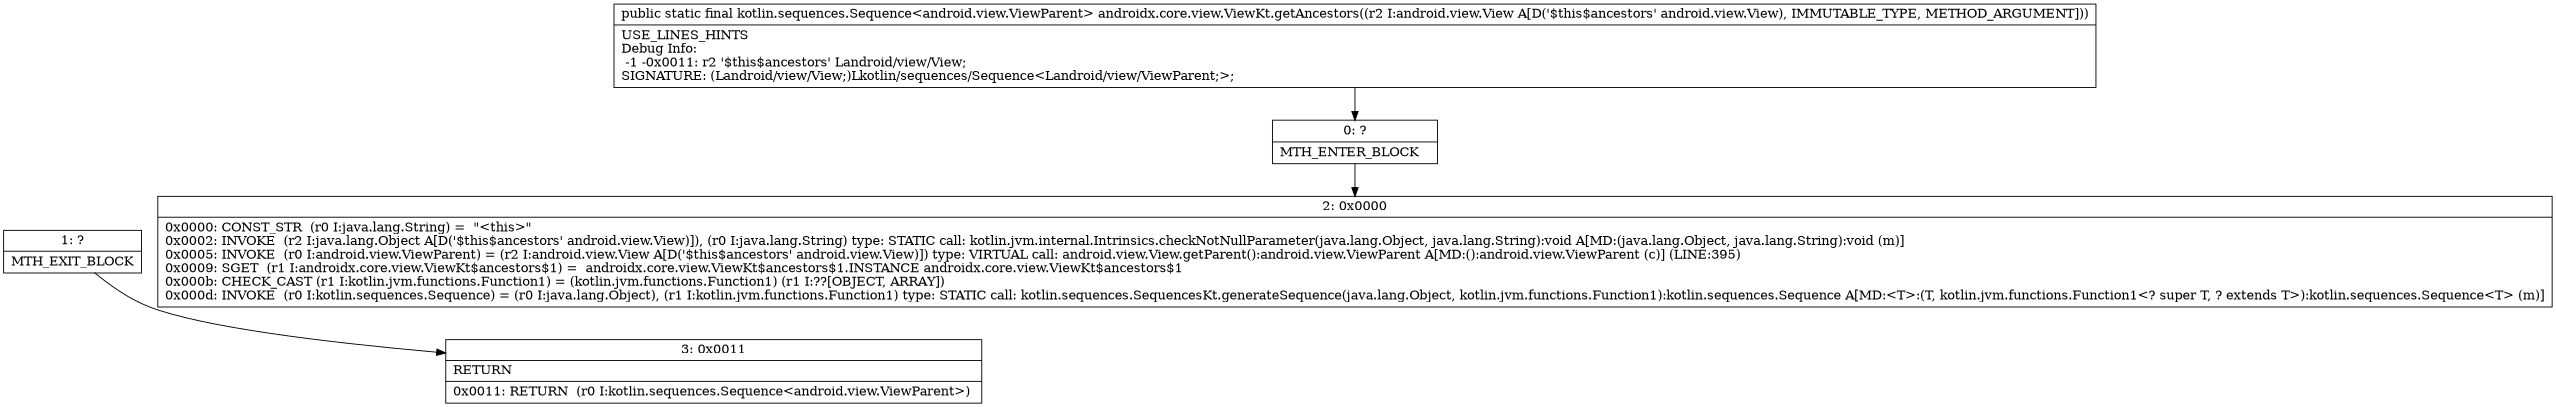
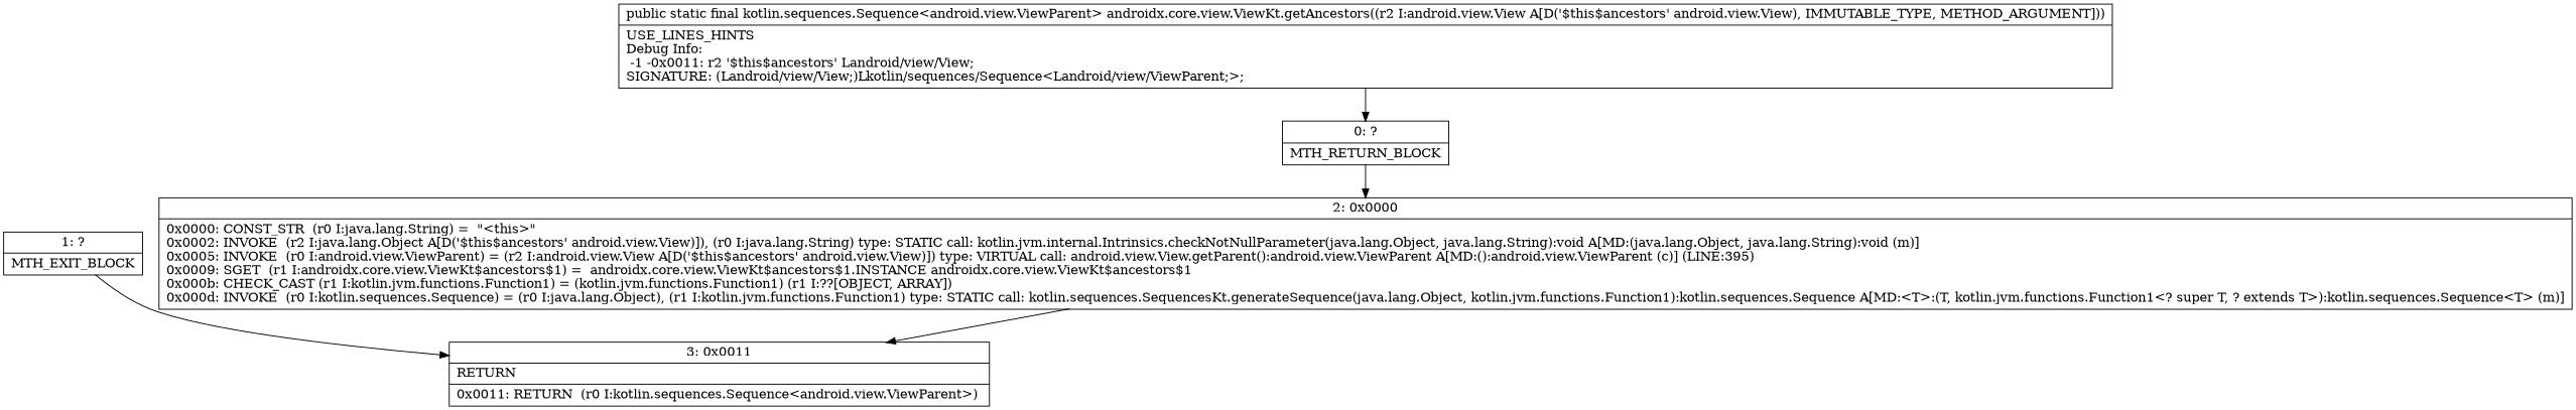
  digraph {
    node [shape=record]
-   n1 [label="{0\:\ ?|MTH_ENTER_BLOCK\l}"]
+   n1 [label="{0\:\ ?|MTH_RETURN_BLOCK\l}"]
    n2 [label="{2\:\ 0x0000|0x0000: CONST_STR  (r0 I:java.lang.String) =  \"\<this\>\" \l0x0002: INVOKE  (r2 I:java.lang.Object A[D('$this$ancestors' android.view.View)]), (r0 I:java.lang.String) type: STATIC call: kotlin.jvm.internal.Intrinsics.checkNotNullParameter(java.lang.Object, java.lang.String):void A[MD:(java.lang.Object, java.lang.String):void (m)]\l0x0005: INVOKE  (r0 I:android.view.ViewParent) = (r2 I:android.view.View A[D('$this$ancestors' android.view.View)]) type: VIRTUAL call: android.view.View.getParent():android.view.ViewParent A[MD:():android.view.ViewParent (c)] (LINE:395)\l0x0009: SGET  (r1 I:androidx.core.view.ViewKt$ancestors$1) =  androidx.core.view.ViewKt$ancestors$1.INSTANCE androidx.core.view.ViewKt$ancestors$1 \l0x000b: CHECK_CAST (r1 I:kotlin.jvm.functions.Function1) = (kotlin.jvm.functions.Function1) (r1 I:??[OBJECT, ARRAY]) \l0x000d: INVOKE  (r0 I:kotlin.sequences.Sequence) = (r0 I:java.lang.Object), (r1 I:kotlin.jvm.functions.Function1) type: STATIC call: kotlin.sequences.SequencesKt.generateSequence(java.lang.Object, kotlin.jvm.functions.Function1):kotlin.sequences.Sequence A[MD:\<T\>:(T, kotlin.jvm.functions.Function1\<? super T, ? extends T\>):kotlin.sequences.Sequence\<T\> (m)]\l}"]
    n3 [label="{3\:\ 0x0011|RETURN\l|0x0011: RETURN  (r0 I:kotlin.sequences.Sequence\<android.view.ViewParent\>) \l}"]
    n4 [label="{1\:\ ?|MTH_EXIT_BLOCK\l}"]
    n5 [label="{public static final kotlin.sequences.Sequence\<android.view.ViewParent\> androidx.core.view.ViewKt.getAncestors((r2 I:android.view.View A[D('$this$ancestors' android.view.View), IMMUTABLE_TYPE, METHOD_ARGUMENT]))  | USE_LINES_HINTS\lDebug Info:\l  \-1 \-0x0011: r2 '$this$ancestors' Landroid\/view\/View;\lSIGNATURE: (Landroid\/view\/View;)Lkotlin\/sequences\/Sequence\<Landroid\/view\/ViewParent;\>;\l}"]
    n1 -> n2
+   n2 -> n3
    n4 -> n3
    n5 -> n1
  }
